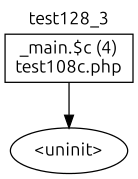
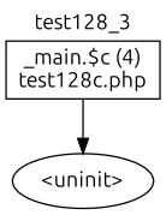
  digraph {
    label=test128_3
    labelloc=t
    fontname=Ubuntu
    node [fontname=Ubuntu]
-   n1 [label="_main.$c (4)\ntest108c.php" shape=box]
+   n1 [label="_main.$c (4)\ntest128c.php" shape=box]
    n2 [label="<uninit>" shape=ellipse]
    n1 -> n2 [fontname=Ubuntu]
  }
